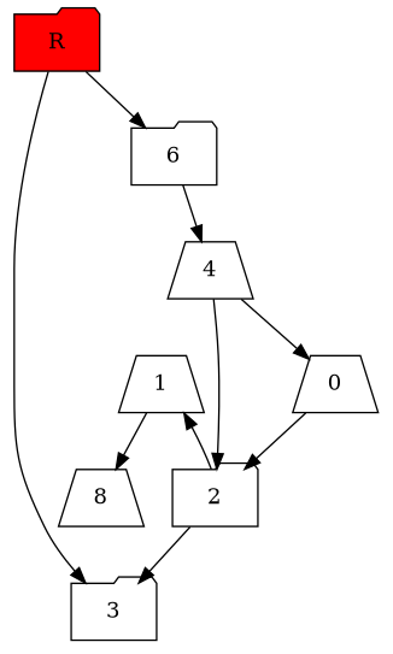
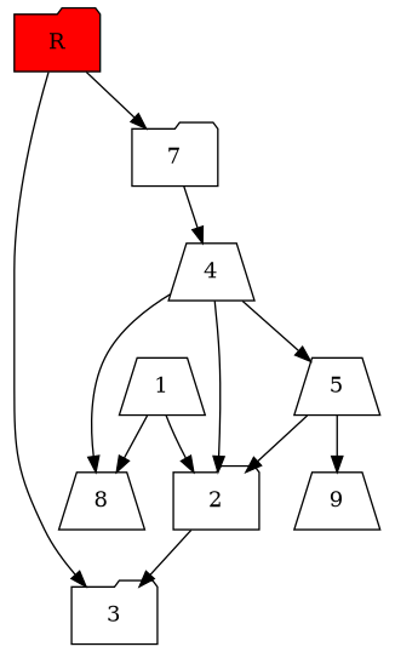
  digraph {
    node [shape=trapezium]
    1
    8
    2 [shape=folder]
    3 [shape=folder]
    4
-   5 [label=0]
-   7 [shape=folder label=6]
+   5
+   9
+   7 [shape=folder]
    R [fillcolor="#ff0000" shape=folder style=filled]
    1 -> 8
-   2 -> 1
+   1 -> 2
    2 -> 3
+   4 -> 8
    4 -> 2
    4 -> 5
    5 -> 2
+   5 -> 9
    7 -> 4
    R -> 3
    R -> 7
  }
